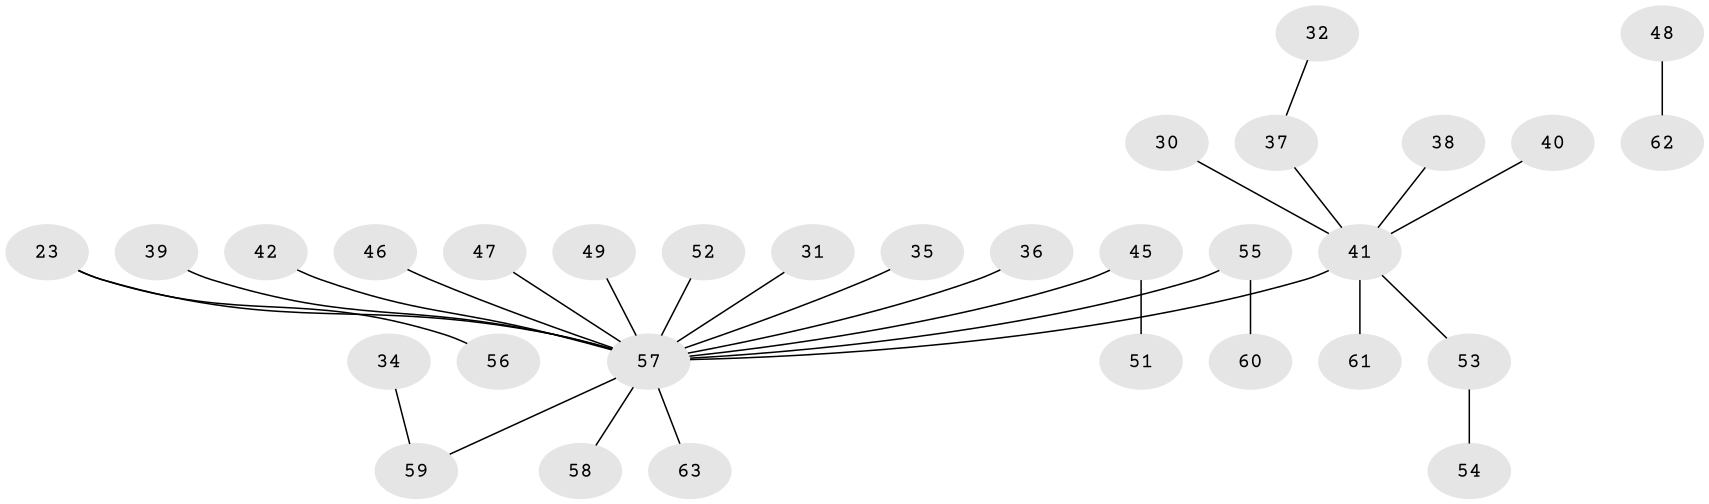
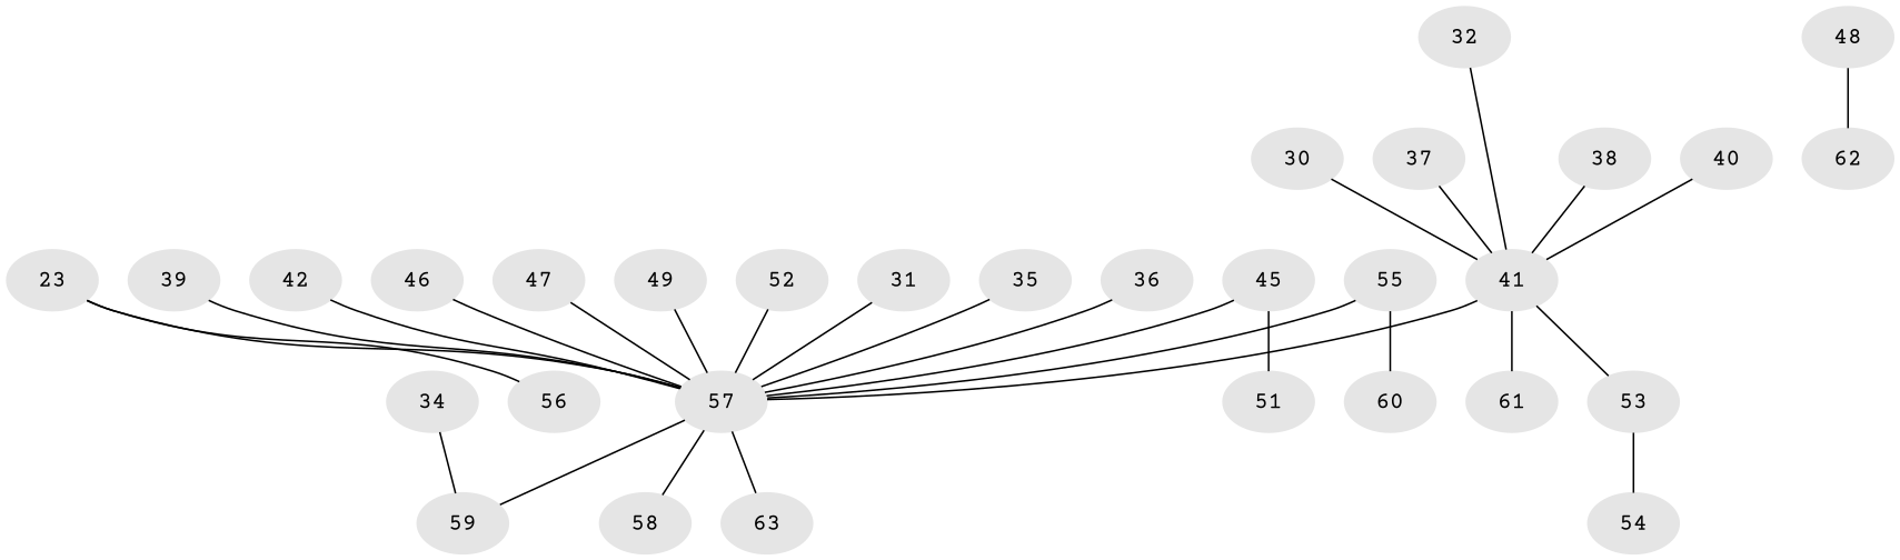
  graph {
    fontname="Courier Prime"
    node [color=gray90 fontname="Courier Prime" style=filled]
    edge [fontname="Courier Prime"]
    41 [super="+6+10+13+17+25"]
    57 [super="+1+50+21+28+44+27+29+24+22+33+26"]
    53
    61
    30
    59 [super="+15"]
    58
    63
    31
    32
    34 [super="+23"]
    35
    36
    37
    38
    39
    48
    62
    40
    54
    42
    n22 [label=23]
    56
    45
    51
    46
    47
    49
    52
    55
    60
    41 -- 57
    41 -- 53
    41 -- 61
    57 -- 59
    57 -- 58
    57 -- 63
    53 -- 54
    30 -- 41
    31 -- 57
-   32 -- 37
+   32 -- 41
    34 -- 59
    35 -- 57
    36 -- 57
    37 -- 41
    38 -- 41
    39 -- 57
    48 -- 62
    40 -- 41
    42 -- 57
    n22 -- 57
    n22 -- 56
    45 -- 57
    45 -- 51
    46 -- 57
    47 -- 57
    49 -- 57
    52 -- 57
    55 -- 57
    55 -- 60
  }
